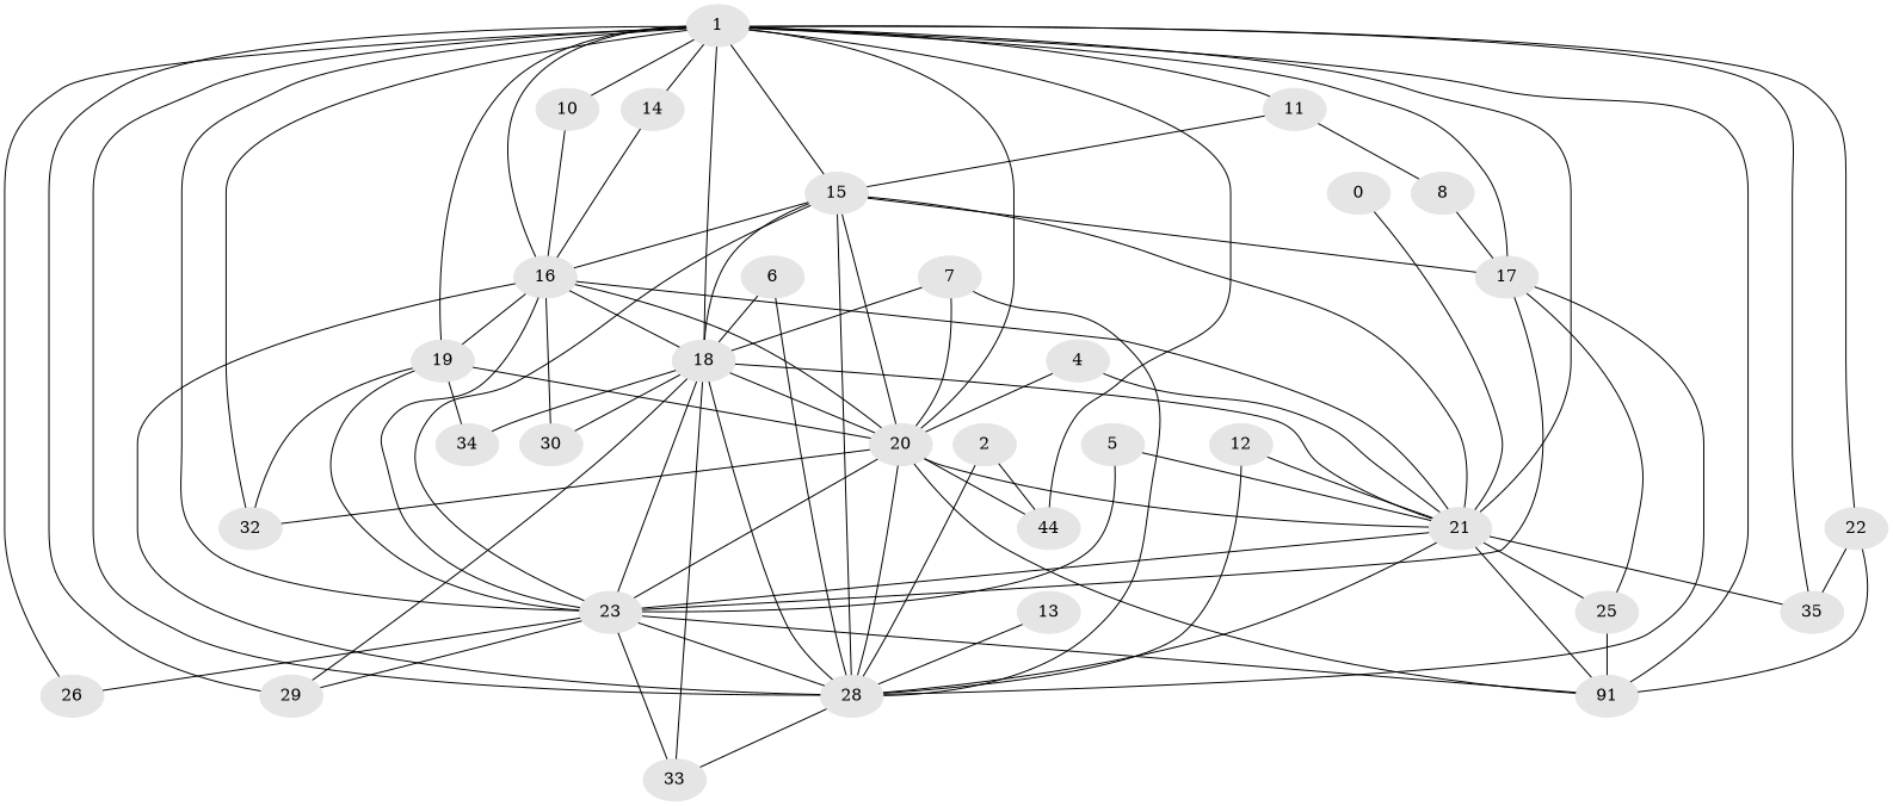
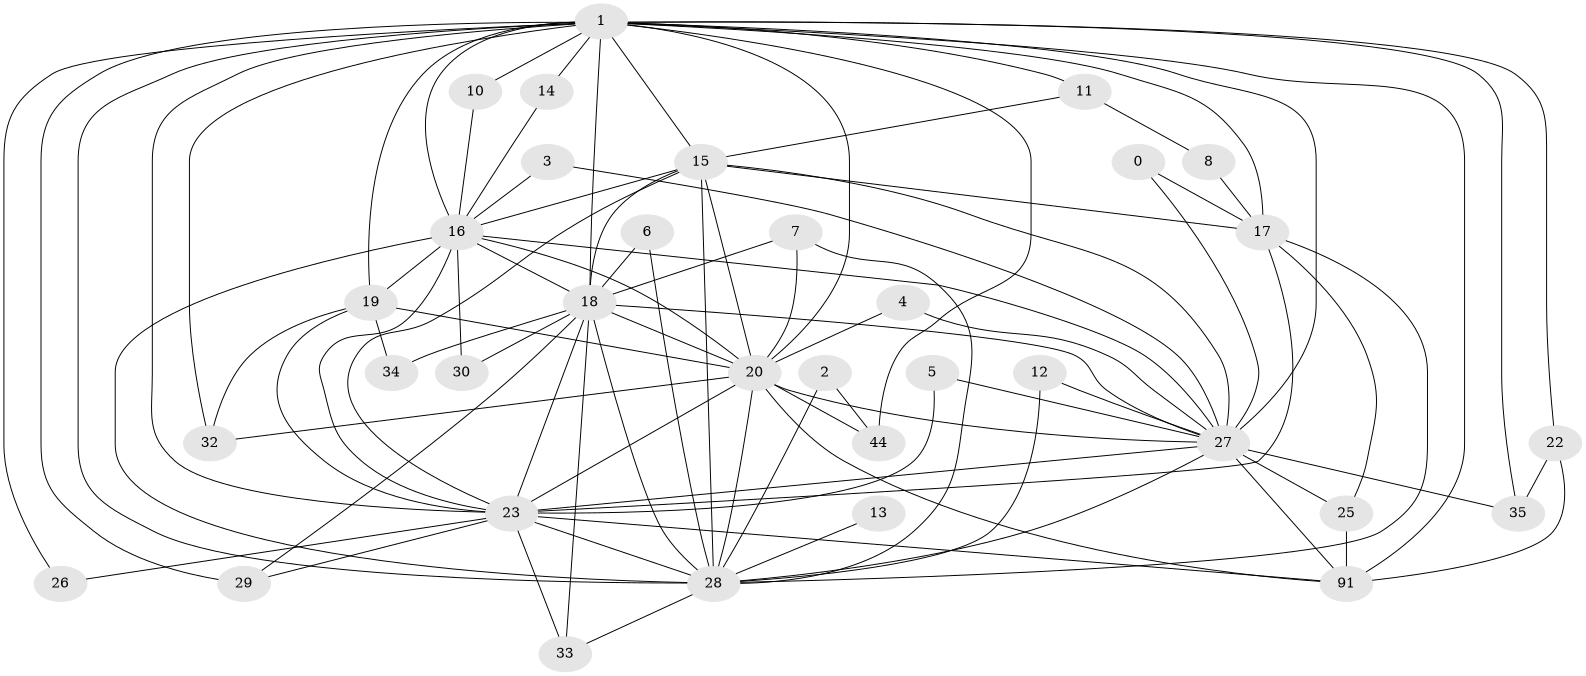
  graph {
    node [color=gray90 style=filled]
    edge [weight=1.0]
    1
    10
    11
    14
    15
    16
    17
    18
    19
    20
-   21
+   21 [label=27]
    22
    23
    n14 [label=44]
    26
    28
    29
    n18 [label=91]
    32
    35
    8
    30
    25
    33
    34
    2
+   3
    4
    5
    6
    7
    n32 [label=0]
    12
    13
    1 -- 10
    1 -- 11
    1 -- 14
    1 -- 15 [weight=3.0]
    1 -- 16 [weight=5.0]
    1 -- 17 [weight=2.0]
    1 -- 18 [weight=3.0]
    1 -- 19 [weight=3.0]
    1 -- 20 [weight=3.0]
    1 -- 21 [weight=5.0]
    1 -- 22
    1 -- 23 [weight=3.0]
    1 -- n14 [weight=3.0]
    1 -- 26
    1 -- 28 [weight=3.0]
    1 -- 29 [weight=2.0]
    1 -- n18 [weight=2.0]
    1 -- 32
    1 -- 35
    10 -- 16
    11 -- 15
    11 -- 8
    14 -- 16
    15 -- 16
    15 -- 17
    15 -- 18
    15 -- 20
    15 -- 21
    15 -- 23
    15 -- 28 [weight=3.0]
    16 -- 18
    16 -- 19
    16 -- 20
    16 -- 21 [weight=2.0]
    16 -- 23
    16 -- 28
    16 -- 30
    17 -- 23
    17 -- 28
    17 -- 25
    18 -- 20
    18 -- 21
    18 -- 23
    18 -- 28 [weight=2.0]
    18 -- 29
    18 -- 30
    18 -- 33 [weight=2.0]
    18 -- 34
    19 -- 20
    19 -- 23
    19 -- 32
    19 -- 34
    20 -- 21
    20 -- 23
    20 -- n14
    20 -- 28 [weight=2.0]
    20 -- n18
    20 -- 32
    21 -- 23
    21 -- 28
    21 -- n18
    21 -- 35
    21 -- 25
    22 -- n18
    22 -- 35
    23 -- 26
    23 -- 28 [weight=2.0]
    23 -- 29
    23 -- n18
    23 -- 33
    28 -- 33
    8 -- 17
    25 -- n18
    2 -- n14
    2 -- 28
+   3 -- 16
+   3 -- 21
    4 -- 20
    4 -- 21
    5 -- 21
    5 -- 23
    6 -- 18
    6 -- 28
    7 -- 18
    7 -- 20
    7 -- 28
+   n32 -- 17
    n32 -- 21
    12 -- 21
    12 -- 28
    13 -- 28
  }
